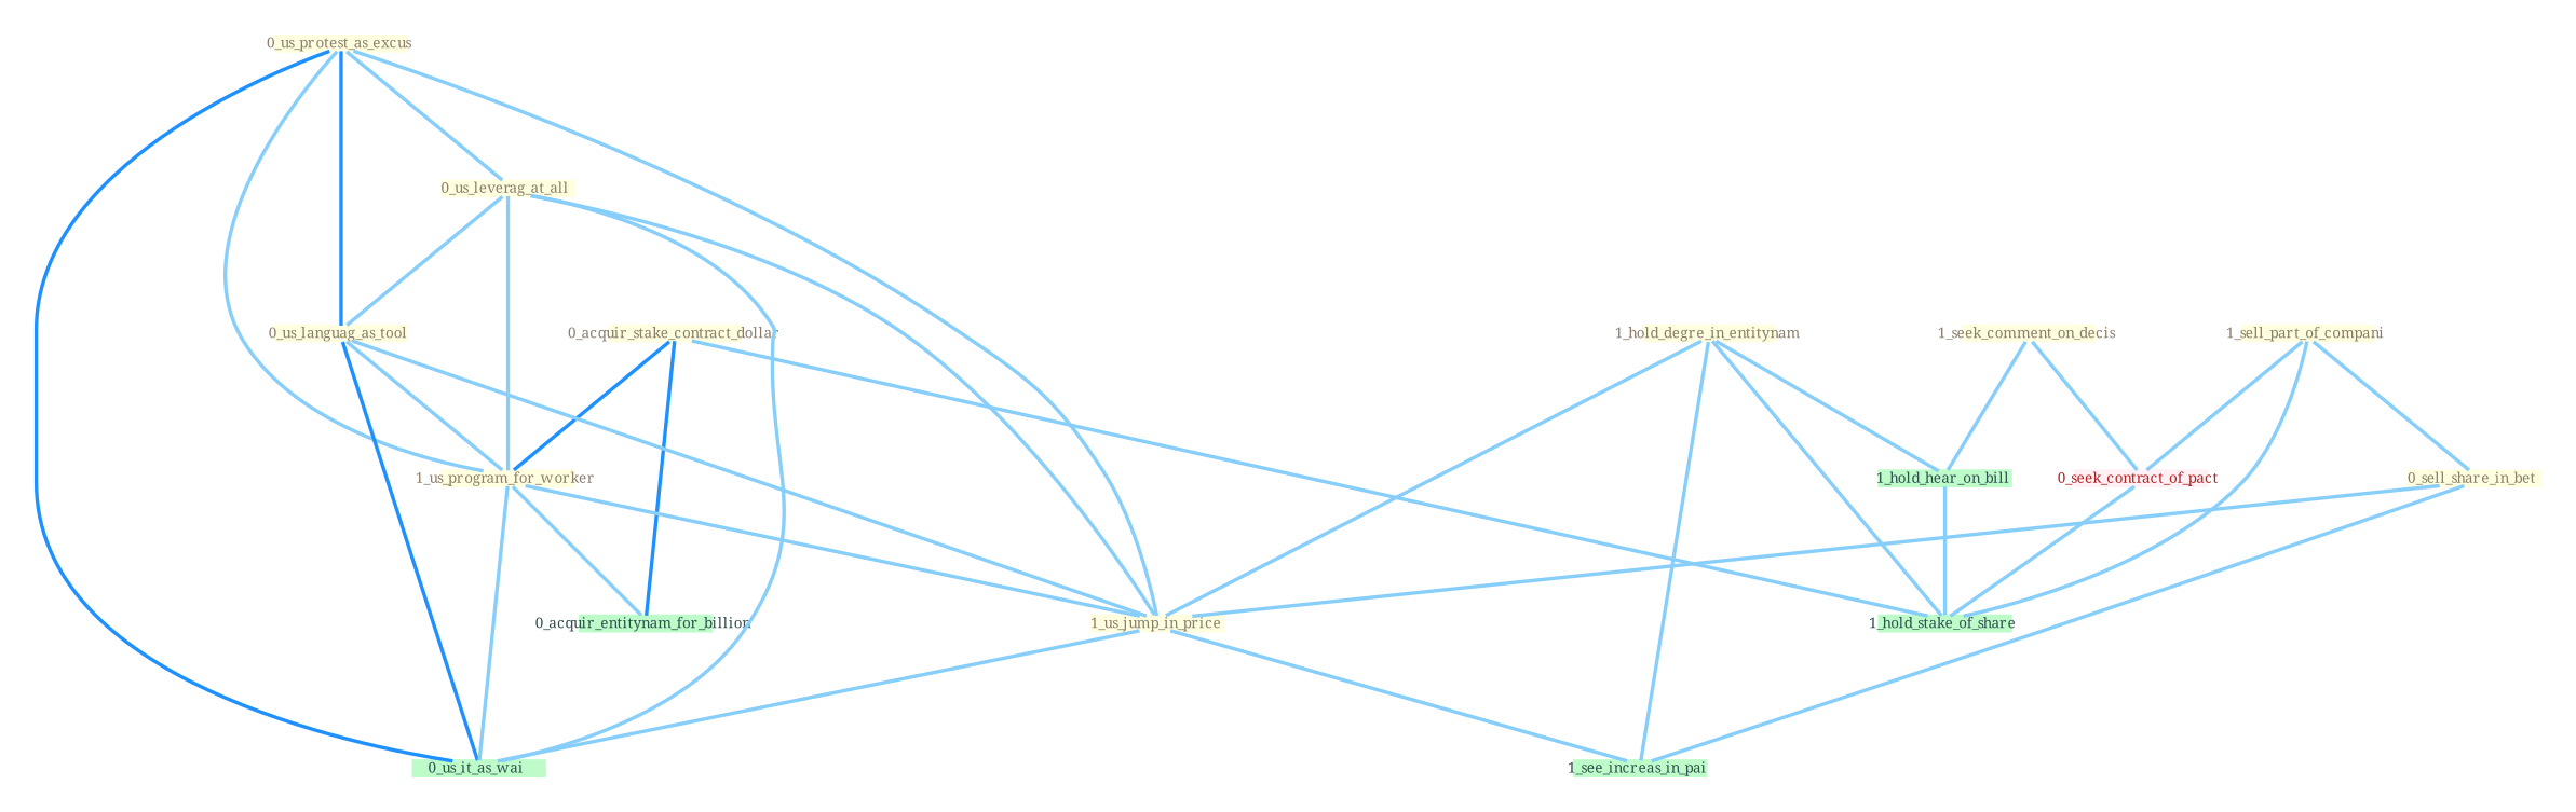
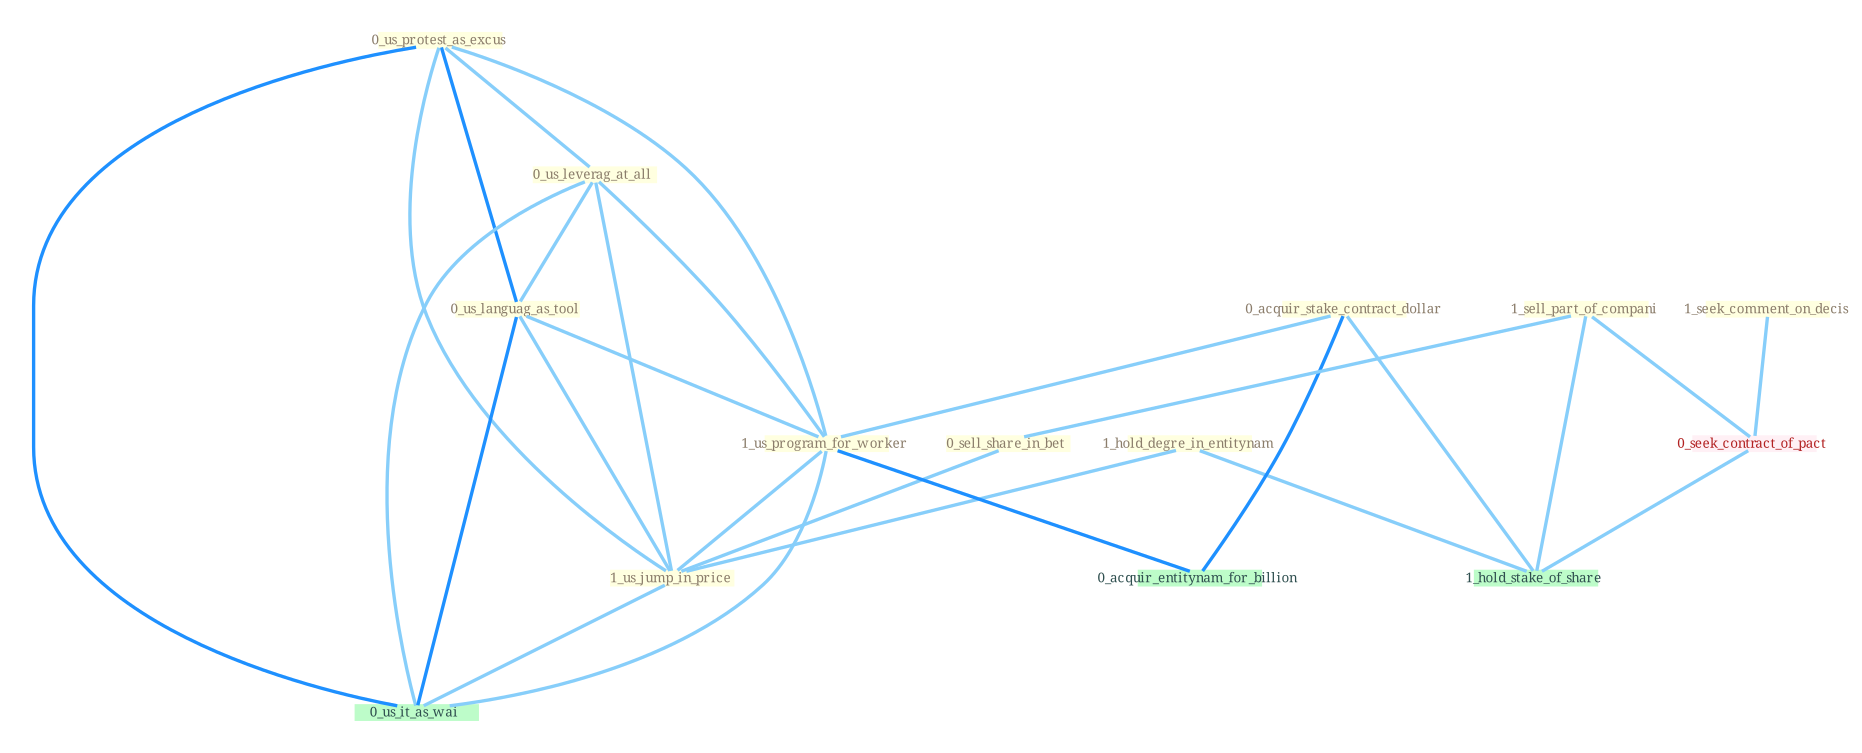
  graph {
    fontname="Noto Serif"
    node [color="#ffffe0" fixedsize=true fontcolor="#8b7d6b" fontname="Noto Serif" fontsize=4 shape=polygon style=filled]
    edge [color="#87cefa" fontname="Noto Serif" w=1]
    "0_us_protest_as_excus " [height=.06 width=.5]
    "1_hold_degre_in_entitynam " [height=.06 width=.5]
    n3 [height=.06 label="0_acquir_stake_contract_dollar" width=.5]
    "1_sell_part_of_compani " [height=.06 width=.5]
    "0_us_leverag_at_all " [height=.06 width=.5]
    "1_seek_comment_on_decis " [height=.06 width=.5]
    "0_us_languag_as_tool " [height=.06 width=.5]
    "0_sell_share_in_bet " [height=.06 width=.5]
    "1_us_program_for_worker " [height=.06 width=.5]
    "1_us_jump_in_price " [height=.06 width=.5]
    "0_seek_contract_of_pact " [color="#fff0f5" fontcolor="#b22222" height=.06 width=.5]
    "0_us_it_as_wai " [color="#BDFCC9" fontcolor="#2f4f4f" height=.06 width=.5]
-   "1_see_increas_in_pai " [color="#BDFCC9" fontcolor="#2f4f4f" height=.06 width=.5]
-   "1_hold_hear_on_bill " [color="#BDFCC9" fontcolor="#2f4f4f" height=.06 width=.5]
    "1_hold_stake_of_share " [color="#BDFCC9" fontcolor="#2f4f4f" height=.06 width=.5]
    "0_acquir_entitynam_for_billion " [color="#BDFCC9" fontcolor="#2f4f4f" height=.06 width=.5]
    subgraph sub_1 {
      "0_us_protest_as_excus "
      "1_hold_degre_in_entitynam "
      n3
      "1_sell_part_of_compani "
      "0_us_leverag_at_all "
      "1_seek_comment_on_decis "
      "0_us_languag_as_tool "
      "0_sell_share_in_bet "
      "1_us_program_for_worker "
      "1_us_jump_in_price "
    }
    subgraph sub_2 {
      "0_seek_contract_of_pact "
    }
    "0_us_protest_as_excus " -- "0_us_leverag_at_all "
    "0_us_protest_as_excus " -- "0_us_languag_as_tool " [color="#1e90ff" w=2]
    "0_us_protest_as_excus " -- "1_us_program_for_worker "
    "0_us_protest_as_excus " -- "1_us_jump_in_price "
    "0_us_protest_as_excus " -- "0_us_it_as_wai " [color="#1e90ff" w=2]
    "1_hold_degre_in_entitynam " -- "1_us_jump_in_price "
-   "1_hold_degre_in_entitynam " -- "1_see_increas_in_pai "
-   "1_hold_degre_in_entitynam " -- "1_hold_hear_on_bill "
    "1_hold_degre_in_entitynam " -- "1_hold_stake_of_share "
-   n3 -- "1_us_program_for_worker " [color="#1e90ff"]
+   n3 -- "1_us_program_for_worker "
    n3 -- "1_hold_stake_of_share "
    n3 -- "0_acquir_entitynam_for_billion " [color="#1e90ff" w=2]
    "1_sell_part_of_compani " -- "0_sell_share_in_bet "
    "1_sell_part_of_compani " -- "0_seek_contract_of_pact "
    "1_sell_part_of_compani " -- "1_hold_stake_of_share "
    "0_us_leverag_at_all " -- "0_us_languag_as_tool "
    "0_us_leverag_at_all " -- "1_us_program_for_worker "
    "0_us_leverag_at_all " -- "1_us_jump_in_price "
    "0_us_leverag_at_all " -- "0_us_it_as_wai "
    "1_seek_comment_on_decis " -- "0_seek_contract_of_pact "
-   "1_seek_comment_on_decis " -- "1_hold_hear_on_bill "
    "0_us_languag_as_tool " -- "1_us_program_for_worker "
    "0_us_languag_as_tool " -- "1_us_jump_in_price "
    "0_us_languag_as_tool " -- "0_us_it_as_wai " [color="#1e90ff" w=2]
    "0_sell_share_in_bet " -- "1_us_jump_in_price "
-   "0_sell_share_in_bet " -- "1_see_increas_in_pai "
    "1_us_program_for_worker " -- "1_us_jump_in_price "
    "1_us_program_for_worker " -- "0_us_it_as_wai "
-   "1_us_program_for_worker " -- "0_acquir_entitynam_for_billion "
+   "1_us_program_for_worker " -- "0_acquir_entitynam_for_billion " [color="#1e90ff"]
    "1_us_jump_in_price " -- "0_us_it_as_wai "
-   "1_us_jump_in_price " -- "1_see_increas_in_pai "
    "0_seek_contract_of_pact " -- "1_hold_stake_of_share "
-   "1_hold_hear_on_bill " -- "1_hold_stake_of_share "
  }
